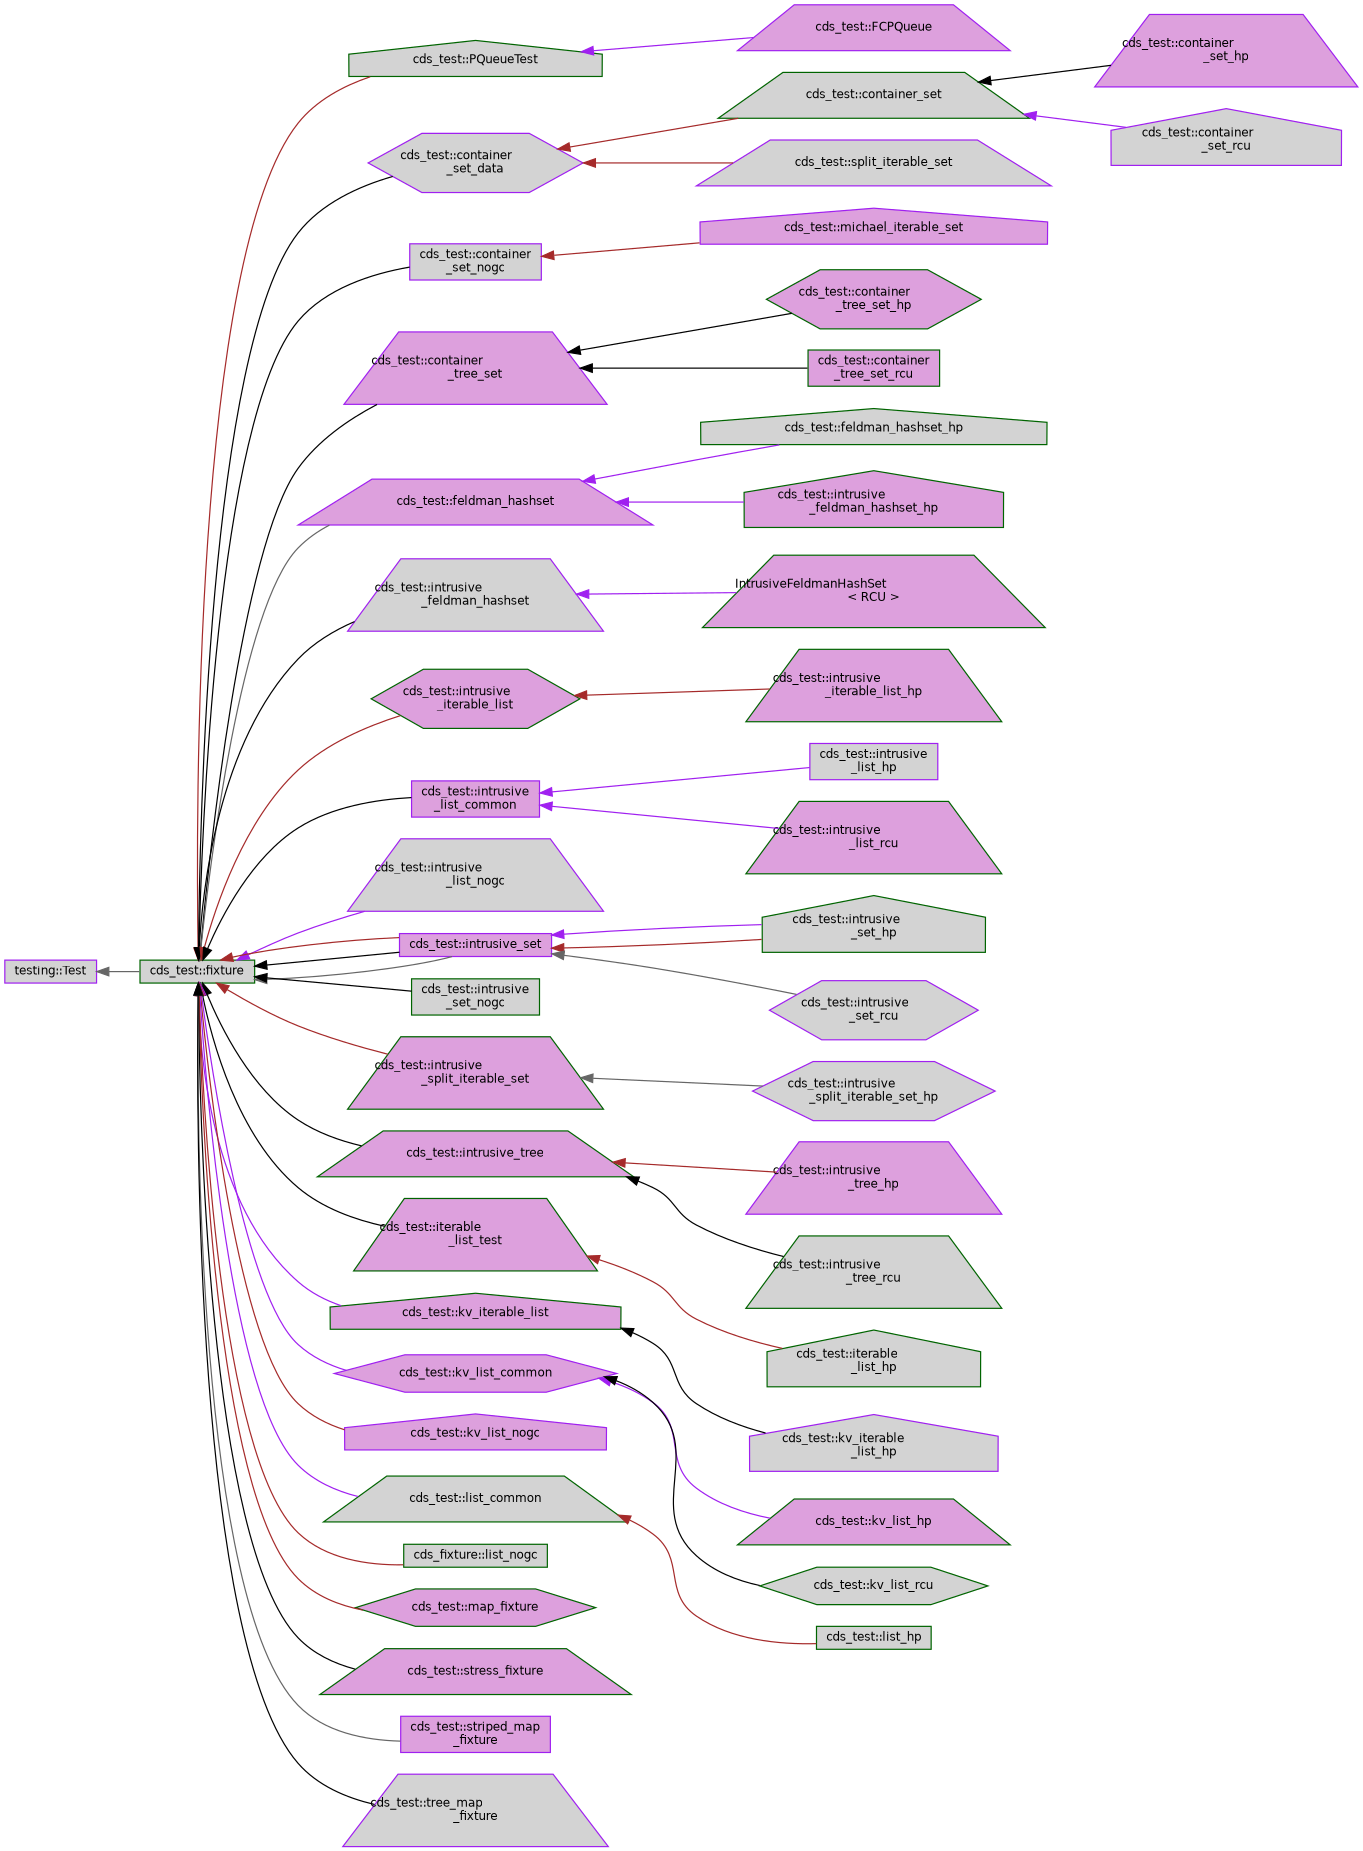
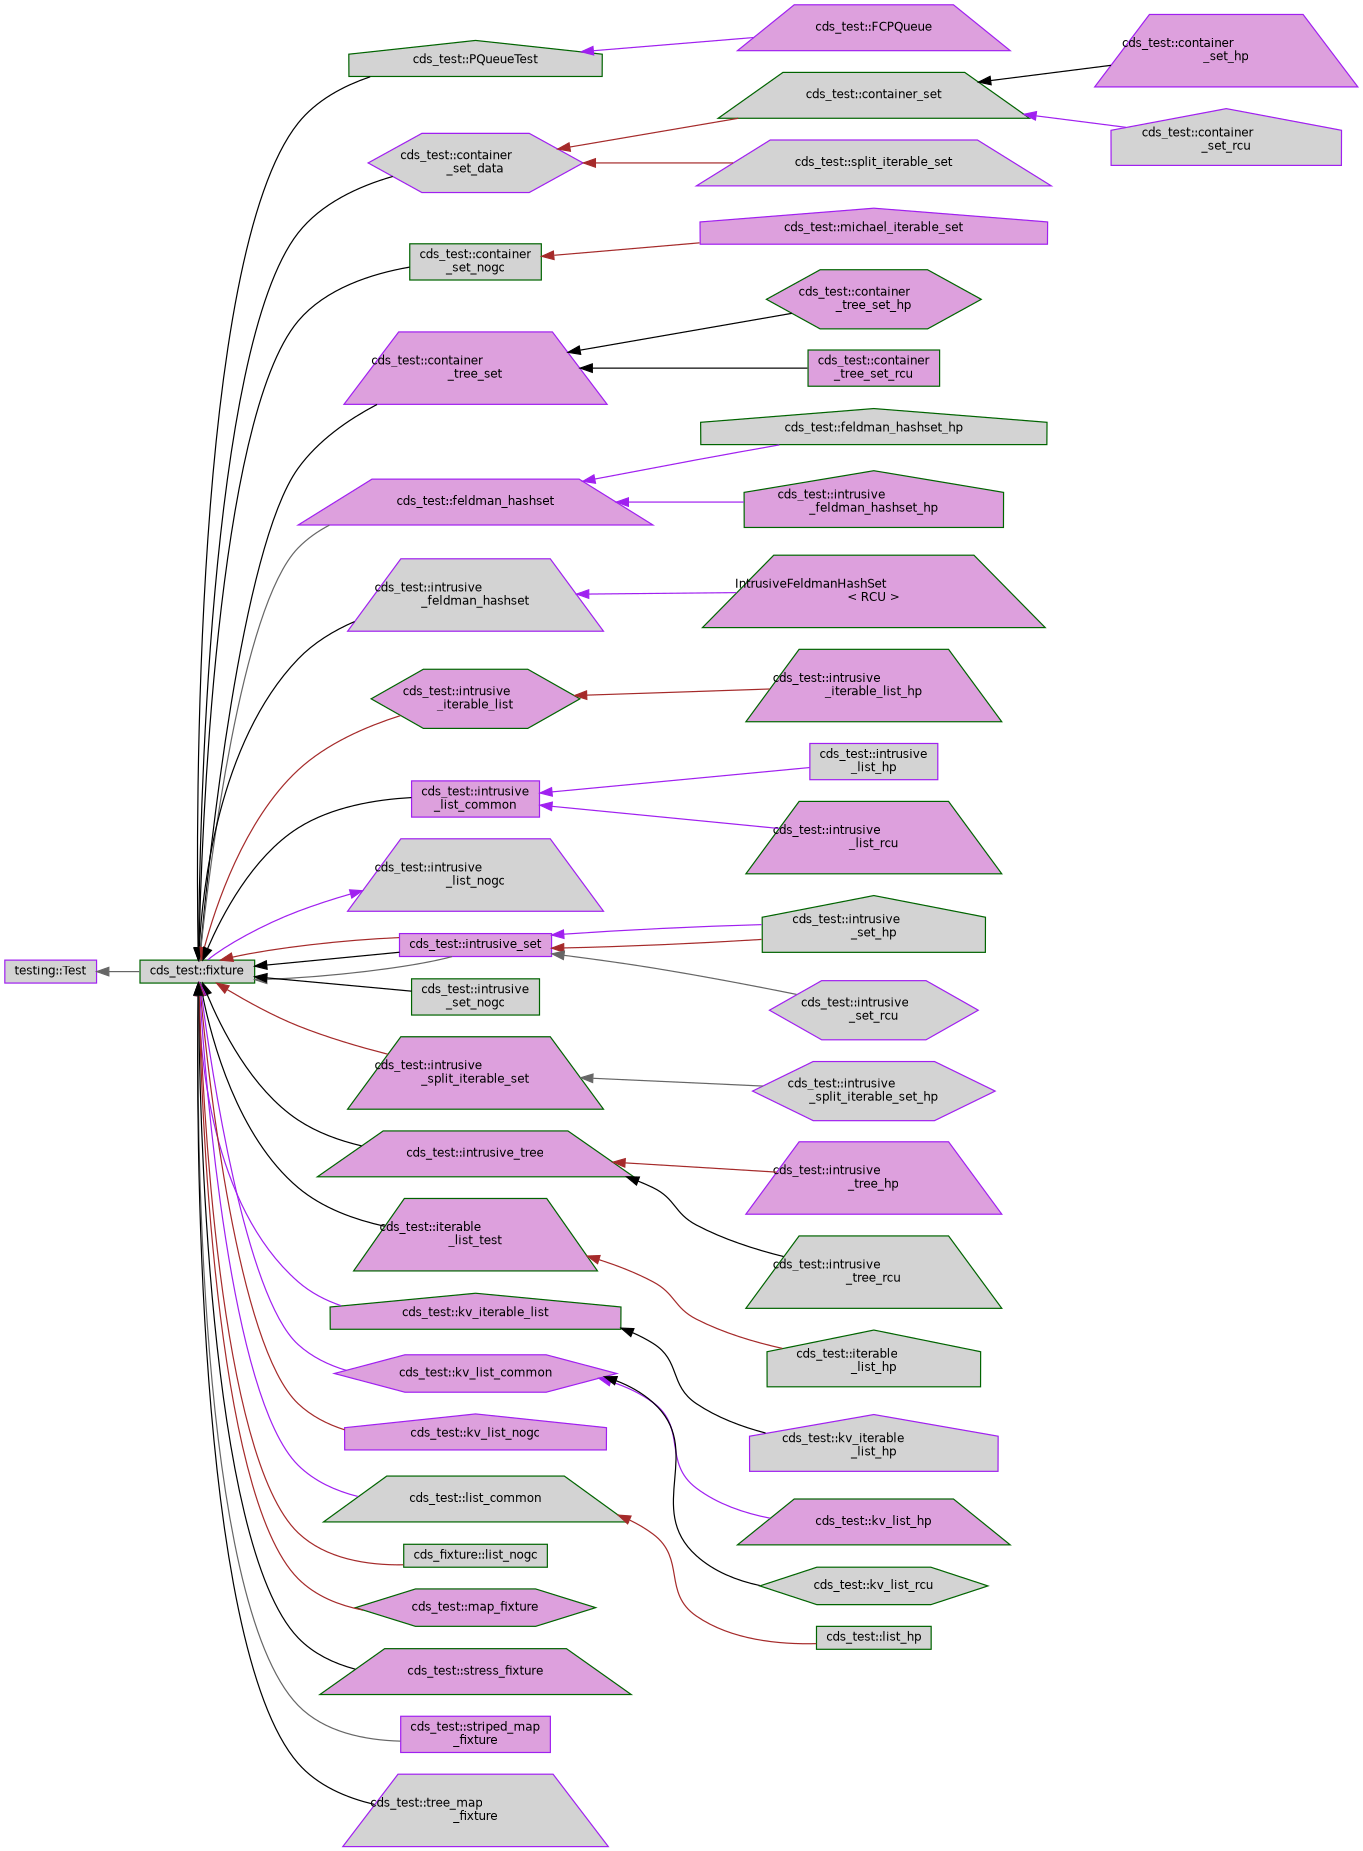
  digraph {
    rankdir=LR
    node [color=darkgreen fillcolor=plum fontname=Helvetica fontsize=10 shape=trapezium style=filled]
    edge [color=black dir=back fontname=Helvetica fontsize=10 labelfontname=Helvetica labelfontsize=10 style=solid]
    n1 [fillcolor=lightgrey fontcolor=black height=0.2 label="cds_test::fixture" shape=box width=0.4]
    n2 [fillcolor=lightgrey height=0.2 label="cds_test::PQueueTest" shape=house width=0.4]
    n3 [color=purple fillcolor=lightgrey height=0.2 label="cds_test::container\l_set_data" shape=hexagon width=0.4]
-   n4 [color=purple fillcolor=lightgrey height=0.2 label="cds_test::container\l_set_nogc" shape=box width=0.4]
+   n4 [fillcolor=lightgrey height=0.2 label="cds_test::container\l_set_nogc" shape=box width=0.4]
    n5 [color=purple height=0.2 label="cds_test::container\l_tree_set" width=0.4]
    n6 [color=purple height=0.2 label="cds_test::feldman_hashset" width=0.4]
    n7 [color=purple fillcolor=lightgrey height=0.2 label="cds_test::intrusive\l_feldman_hashset" width=0.4]
    n8 [height=0.2 label="cds_test::intrusive\l_iterable_list" shape=hexagon width=0.4]
    n9 [color=purple height=0.2 label="cds_test::intrusive\l_list_common" shape=box width=0.4]
    n10 [color=purple fillcolor=lightgrey height=0.2 label="cds_test::intrusive\l_list_nogc" width=0.4]
    n11 [color=purple height=0.2 label="cds_test::intrusive_set" shape=box width=0.4]
    n12 [fillcolor=lightgrey height=0.2 label="cds_test::intrusive\l_set_nogc" shape=box width=0.4]
    n13 [height=0.2 label="cds_test::intrusive\l_split_iterable_set" width=0.4]
    n14 [height=0.2 label="cds_test::intrusive_tree" width=0.4]
    n15 [height=0.2 label="cds_test::iterable\l_list_test" width=0.4]
    n16 [height=0.2 label="cds_test::kv_iterable_list" shape=house width=0.4]
    n17 [color=purple height=0.2 label="cds_test::kv_list_common" shape=hexagon width=0.4]
    n18 [color=purple height=0.2 label="cds_test::kv_list_nogc" shape=house width=0.4]
    n19 [fillcolor=lightgrey height=0.2 label="cds_test::list_common" width=0.4]
    n20 [fillcolor=lightgrey height=0.2 label="cds_fixture::list_nogc" shape=box width=0.4]
    n21 [height=0.2 label="cds_test::map_fixture" shape=hexagon width=0.4]
    n22 [height=0.2 label="cds_test::stress_fixture" width=0.4]
    n23 [color=purple height=0.2 label="cds_test::striped_map\l_fixture" shape=box width=0.4]
    n24 [color=purple fillcolor=lightgrey height=0.2 label="cds_test::tree_map\l_fixture" width=0.4]
    n25 [color=purple height=0.2 label="cds_test::FCPQueue" width=0.4]
    n26 [fillcolor=lightgrey height=0.2 label="cds_test::container_set" width=0.4]
    n27 [color=purple height=0.2 label="cds_test::container\l_set_hp" width=0.4]
    n28 [color=purple fillcolor=lightgrey height=0.2 label="cds_test::container\l_set_rcu" shape=house width=0.4]
    n29 [color=purple fillcolor=lightgrey height=0.2 label="cds_test::split_iterable_set" width=0.4]
    n30 [color=purple height=0.2 label="cds_test::michael_iterable_set" shape=house width=0.4]
    n31 [height=0.2 label="cds_test::container\l_tree_set_hp" shape=hexagon width=0.4]
    n32 [height=0.2 label="cds_test::container\l_tree_set_rcu" shape=box width=0.4]
    n33 [fillcolor=lightgrey height=0.2 label="cds_test::feldman_hashset_hp" shape=house width=0.4]
    n34 [height=0.2 label="cds_test::intrusive\l_feldman_hashset_hp" shape=house width=0.4]
    n35 [height=0.2 label="IntrusiveFeldmanHashSet\l\< RCU \>" width=0.4]
    n36 [height=0.2 label="cds_test::intrusive\l_iterable_list_hp" width=0.4]
    n37 [color=purple fillcolor=lightgrey height=0.2 label="cds_test::intrusive\l_list_hp" shape=box width=0.4]
    n38 [height=0.2 label="cds_test::intrusive\l_list_rcu" width=0.4]
    n39 [fillcolor=lightgrey height=0.2 label="cds_test::intrusive\l_set_hp" shape=house width=0.4]
    n40 [color=purple fillcolor=lightgrey height=0.2 label="cds_test::intrusive\l_set_rcu" shape=hexagon width=0.4]
    n41 [color=purple fillcolor=lightgrey height=0.2 label="cds_test::intrusive\l_split_iterable_set_hp" shape=hexagon width=0.4]
    n42 [color=purple height=0.2 label="cds_test::intrusive\l_tree_hp" width=0.4]
    n43 [fillcolor=lightgrey height=0.2 label="cds_test::intrusive\l_tree_rcu" width=0.4]
    n44 [fillcolor=lightgrey height=0.2 label="cds_test::iterable\l_list_hp" shape=house width=0.4]
    n45 [color=purple fillcolor=lightgrey height=0.2 label="cds_test::kv_iterable\l_list_hp" shape=house width=0.4]
    n46 [height=0.2 label="cds_test::kv_list_hp" width=0.4]
    n47 [fillcolor=lightgrey height=0.2 label="cds_test::kv_list_rcu" shape=hexagon width=0.4]
    n48 [fillcolor=lightgrey height=0.2 label="cds_test::list_hp" shape=box width=0.4]
    n49 [color=purple fillcolor=lightgrey height=0.2 label="testing::Test" shape=box width=0.4]
-   n1 -> n2 [color=brown]
+   n1 -> n2
    n1 -> n3
    n1 -> n4
    n1 -> n5
    n1 -> n6 [color=gray40]
    n1 -> n7
    n1 -> n8 [color=brown]
    n1 -> n9
-   n1 -> n10 [color=purple]
+   n10 -> n1 [color=purple]
    n1 -> n11 [color=gray40]
    n1 -> n11
    n1 -> n11 [color=brown]
    n1 -> n12
    n1 -> n13 [color=brown]
    n1 -> n14
    n1 -> n15
    n1 -> n16 [color=purple]
    n1 -> n17 [color=purple]
    n1 -> n18 [color=brown]
    n1 -> n19 [color=purple]
    n1 -> n20 [color=brown]
    n1 -> n21 [color=brown]
    n1 -> n22
    n1 -> n23 [color=gray40]
    n1 -> n24
    n2 -> n25 [color=purple]
    n3 -> n26 [color=brown]
    n3 -> n29 [color=brown]
    n4 -> n30 [color=brown]
    n5 -> n31
    n5 -> n32
    n6 -> n33 [color=purple]
    n6 -> n34 [color=purple]
    n7 -> n35 [color=purple]
    n8 -> n36 [color=brown]
    n9 -> n37 [color=purple]
    n9 -> n38 [color=purple]
    n11 -> n39 [color=brown]
    n11 -> n39 [color=purple]
    n11 -> n40 [color=gray40]
    n13 -> n41 [color=gray40]
    n14 -> n42 [color=brown]
    n14 -> n43
    n15 -> n44 [color=brown]
    n16 -> n45
    n17 -> n46 [color=purple]
    n17 -> n47
    n19 -> n48 [color=brown]
    n26 -> n27
    n26 -> n28 [color=purple]
    n49 -> n1 [color=gray40]
  }
